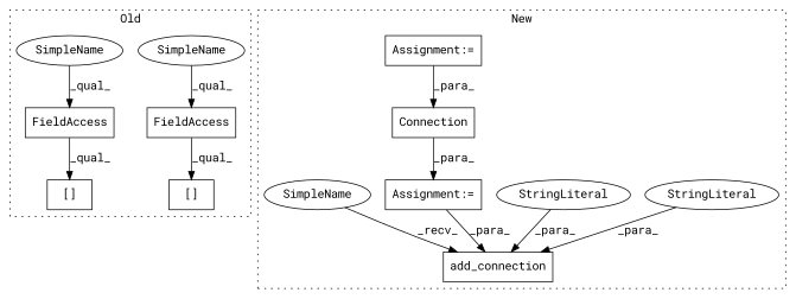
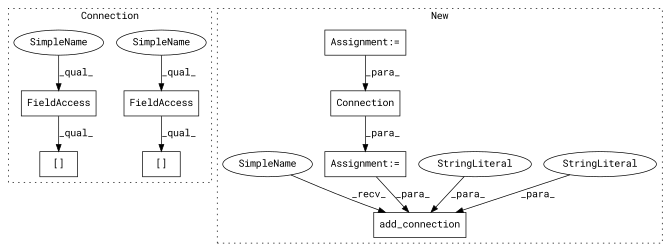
  digraph {
    fontname="Roboto Mono"
    node [a=42 l=4 s=2046 shape=box fontname="Roboto Mono"]
    edge [fontname="Roboto Mono"]
    n1 [a=2 l="12,1" label="[]" s="2046,2062"]
    n2 [a=22 l=11 label=FieldAccess]
    n3 [a=22 l=11 label=FieldAccess s=2231]
    n4 [a=2 l="12,1" label="[]" s="2231,2247"]
    n5 [label=SimpleName shape=ellipse]
    n6 [label=SimpleName s=2231 shape=ellipse]
    n7 [a=32 l="11,1" label=Connection s="1964,2024"]
    n8 [a=32 l="15,1" label=add_connection s="2437,2475"]
    n9 [a=45 l=3 label=StringLiteral s=2467 shape=ellipse]
    n10 [a=45 label=StringLiteral s=2471 shape=ellipse]
    n11 [a=7 l=1 label="Assignment:=" s=1717]
    n12 [a=7 l=1 label="Assignment:=" s=1963]
    n13 [label=SimpleName s=2432 shape=ellipse]
    subgraph cluster_1 {
-     label=Old
+     label=Connection
      style=dotted
      n1
      n2
      n3
      n4
      n5
      n6
    }
    subgraph cluster_2 {
      label=New
      style=dotted
      n7
      n8
      n9
      n10
      n11
      n12
      n13
    }
    n2 -> n1 [label=_qual_]
    n3 -> n4 [label=_qual_]
    n5 -> n2 [label=_qual_]
    n6 -> n3 [label=_qual_]
    n7 -> n12 [label=_para_]
    n9 -> n8 [label=_para_]
    n10 -> n8 [label=_para_]
    n11 -> n7 [label=_para_]
    n12 -> n8 [label=_para_]
    n13 -> n8 [label=_recv_]
  }
